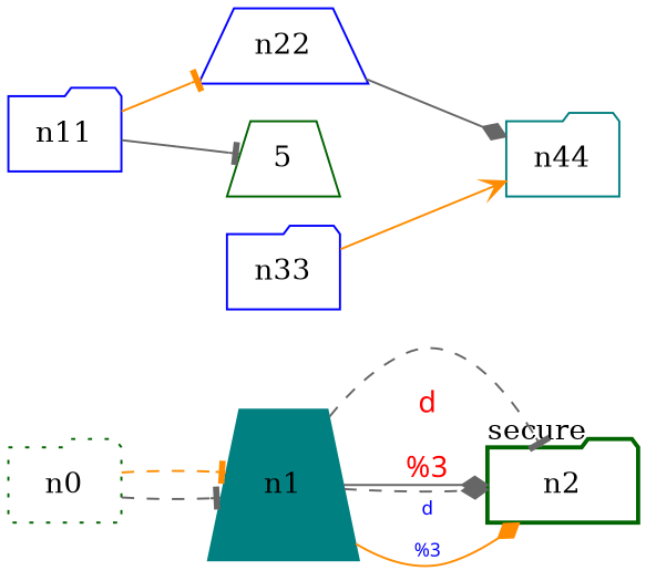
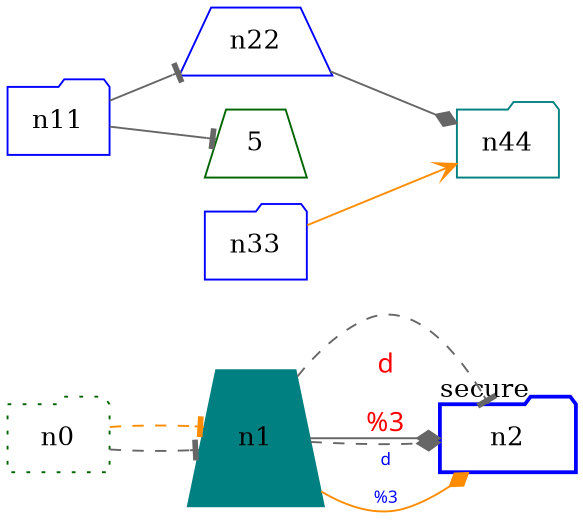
  digraph {
    fontcolor=blue
    rankdir=LR
    node [color=blue shape=folder]
    edge [arrowhead=tee color=gray40]
    n0 [color=darkgreen fillcolor="#123456" style=dotted]
    n1 [color=teal height=1 shape=trapezium style=filled width=1]
-   n2 [color=darkgreen style=bold width=1 xlabel=secure]
+   n2 [style=bold width=1 xlabel=secure]
    n11
    n22 [shape=trapezium]
    3 [color=darkgreen label=5 shape=trapezium]
    n44 [color=teal]
    n33
    n0 -> n1 [style=dashed]
    n0 -> n1 [color=darkorange style=dashed]
    n1 -> n2 [style=dashed]
    n1 -> n2 [arrowhead=diamond fontcolor=red fontname="comic sans" label="d\n\l\G" style=filled]
    n1 -> n2 [arrowhead=diamond style=dashed]
    n1 -> n2 [arrowhead=diamond color=darkorange fontcolor=blue fontname="comic sans" fontsize=9 label="d\n\l\G"]
-   n11 -> n22 [color=darkorange]
+   n11 -> n22
    n11 -> 3
    n22 -> n44 [arrowhead=diamond]
    n33 -> n44 [arrowhead=vee color=darkorange]
  }
